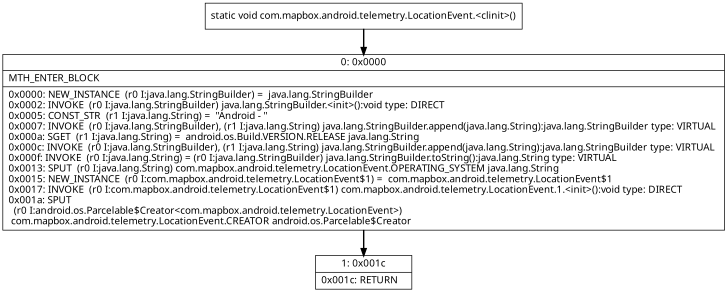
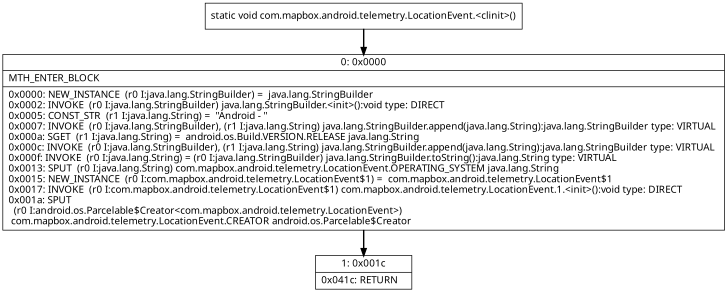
  digraph {
    fontname="Noto Sans"
    node [shape=record fontname="Noto Sans"]
    edge [color=black style=bold fontname="Noto Sans"]
    n1 [label="{0\:\ 0x0000|MTH_ENTER_BLOCK\l|0x0000: NEW_INSTANCE  (r0 I:java.lang.StringBuilder) =  java.lang.StringBuilder \l0x0002: INVOKE  (r0 I:java.lang.StringBuilder) java.lang.StringBuilder.\<init\>():void type: DIRECT \l0x0005: CONST_STR  (r1 I:java.lang.String) =  \"Android \- \" \l0x0007: INVOKE  (r0 I:java.lang.StringBuilder), (r1 I:java.lang.String) java.lang.StringBuilder.append(java.lang.String):java.lang.StringBuilder type: VIRTUAL \l0x000a: SGET  (r1 I:java.lang.String) =  android.os.Build.VERSION.RELEASE java.lang.String \l0x000c: INVOKE  (r0 I:java.lang.StringBuilder), (r1 I:java.lang.String) java.lang.StringBuilder.append(java.lang.String):java.lang.StringBuilder type: VIRTUAL \l0x000f: INVOKE  (r0 I:java.lang.String) = (r0 I:java.lang.StringBuilder) java.lang.StringBuilder.toString():java.lang.String type: VIRTUAL \l0x0013: SPUT  (r0 I:java.lang.String) com.mapbox.android.telemetry.LocationEvent.OPERATING_SYSTEM java.lang.String \l0x0015: NEW_INSTANCE  (r0 I:com.mapbox.android.telemetry.LocationEvent$1) =  com.mapbox.android.telemetry.LocationEvent$1 \l0x0017: INVOKE  (r0 I:com.mapbox.android.telemetry.LocationEvent$1) com.mapbox.android.telemetry.LocationEvent.1.\<init\>():void type: DIRECT \l0x001a: SPUT  \l  (r0 I:android.os.Parcelable$Creator\<com.mapbox.android.telemetry.LocationEvent\>)\l com.mapbox.android.telemetry.LocationEvent.CREATOR android.os.Parcelable$Creator \l}"]
-   n2 [label="{1\:\ 0x001c|0x001c: RETURN   \l}"]
+   n2 [label="{1\:\ 0x001c|0x041c: RETURN   \l}"]
    n3 [label="{static void com.mapbox.android.telemetry.LocationEvent.\<clinit\>() }"]
    n1 -> n2
    n3 -> n1
  }
